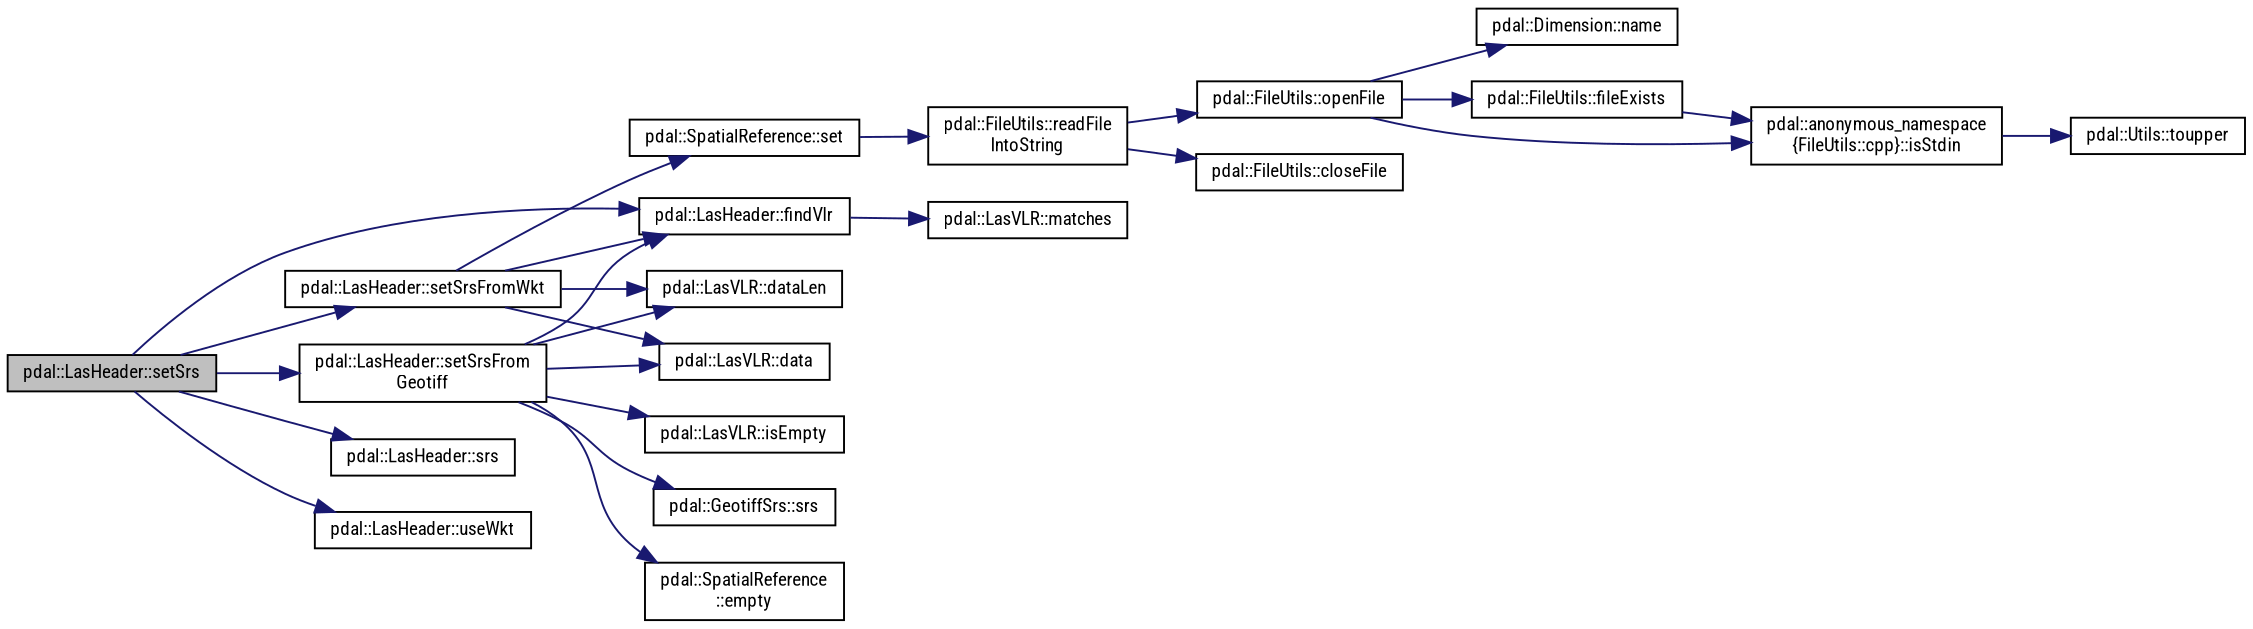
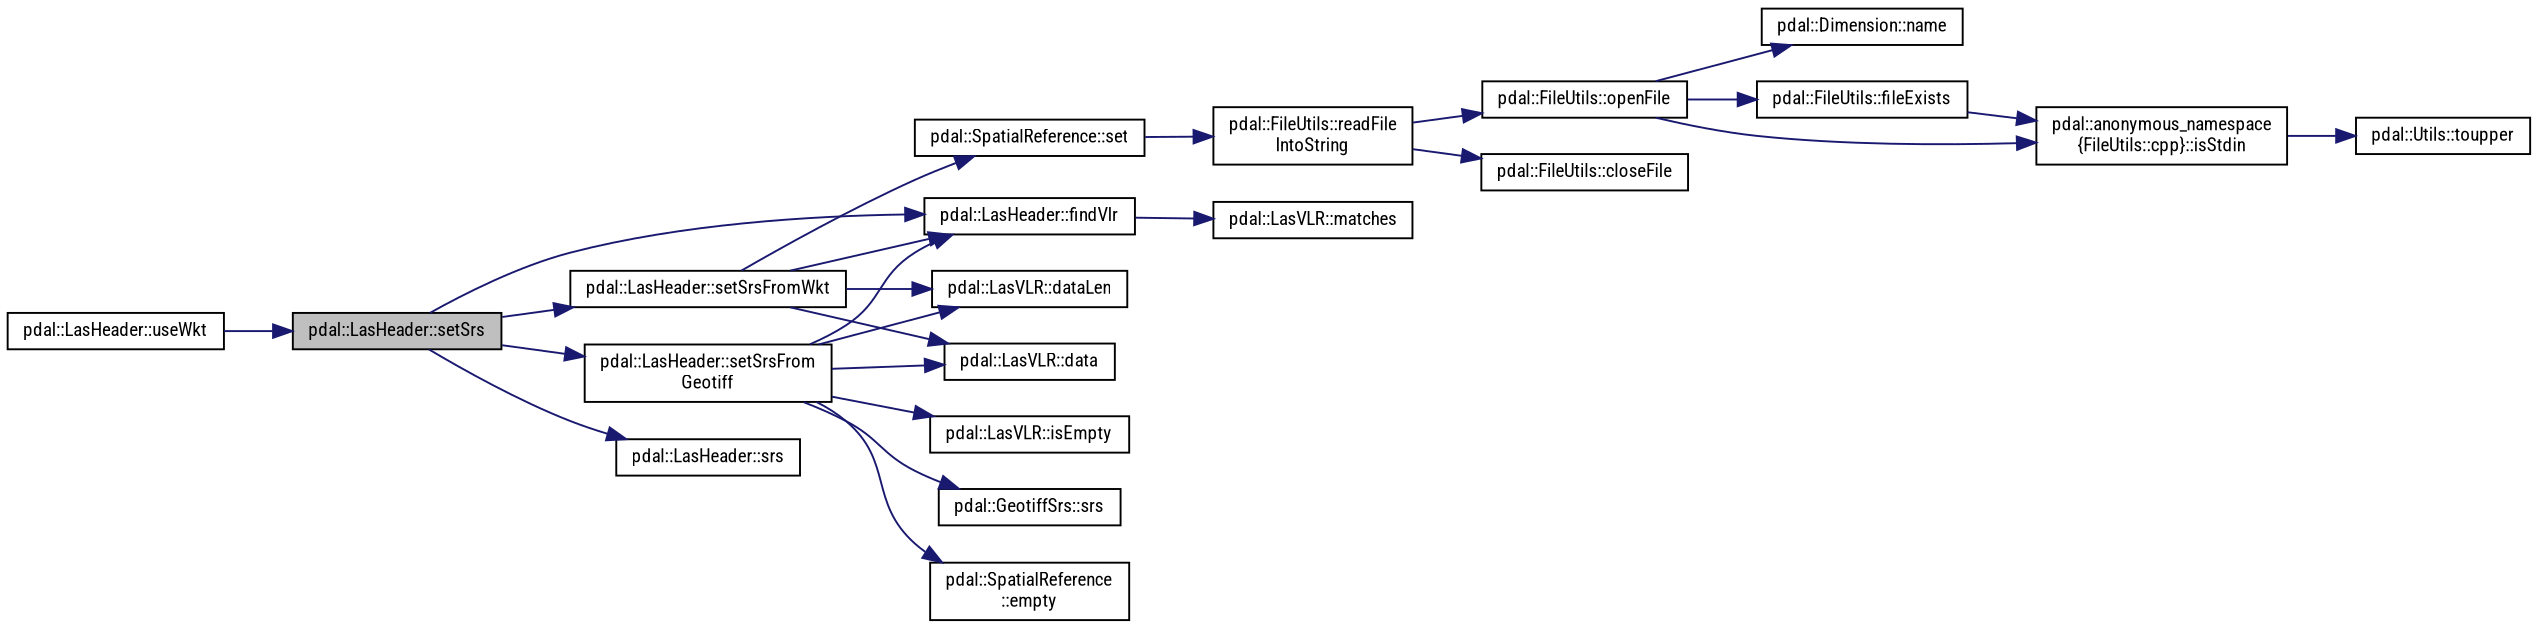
  digraph {
    fontname="Roboto Condensed"
    rankdir=LR
    node [color=black fillcolor=white fontname="Roboto Condensed" fontsize=10 shape=record style=filled]
    edge [color=midnightblue fontname="Roboto Condensed" fontsize=10 labelfontname=Helvetica labelfontsize=10 style=solid]
    n1 [fillcolor=grey75 fontcolor=black height=0.2 label="pdal::LasHeader::setSrs" width=0.4]
    n2 [height=0.2 label="pdal::LasHeader::findVlr" width=0.4]
    n3 [height=0.2 label="pdal::LasHeader::srs" width=0.4]
    n4 [height=0.2 label="pdal::LasHeader::setSrsFrom\lGeotiff" width=0.4]
    n5 [height=0.2 label="pdal::LasHeader::setSrsFromWkt" width=0.4]
    n6 [height=0.2 label="pdal::LasHeader::useWkt" width=0.4]
    n7 [height=0.2 label="pdal::LasVLR::matches" width=0.4]
    n8 [height=0.2 label="pdal::LasVLR::data" width=0.4]
    n9 [height=0.2 label="pdal::LasVLR::dataLen" width=0.4]
    n10 [height=0.2 label="pdal::LasVLR::isEmpty" width=0.4]
    n11 [height=0.2 label="pdal::GeotiffSrs::srs" width=0.4]
    n12 [height=0.2 label="pdal::SpatialReference\l::empty" width=0.4]
    n13 [height=0.2 label="pdal::SpatialReference::set" width=0.4]
    n14 [height=0.2 label="pdal::FileUtils::readFile\lIntoString" width=0.4]
    n15 [height=0.2 label="pdal::FileUtils::openFile" width=0.4]
    n16 [height=0.2 label="pdal::FileUtils::closeFile" width=0.4]
    n17 [height=0.2 label="pdal::Dimension::name" width=0.4]
    n18 [height=0.2 label="pdal::anonymous_namespace\l\{FileUtils::cpp\}::isStdin" width=0.4]
    n19 [height=0.2 label="pdal::FileUtils::fileExists" width=0.4]
    n20 [height=0.2 label="pdal::Utils::toupper" width=0.4]
    n1 -> n2
    n1 -> n3
    n1 -> n4
    n1 -> n5
-   n1 -> n6
+   n6 -> n1
    n2 -> n7
    n4 -> n2
    n4 -> n8
    n4 -> n9
    n4 -> n10
    n4 -> n11
    n4 -> n12
    n5 -> n2
    n5 -> n8
    n5 -> n9
    n5 -> n13
    n13 -> n14
    n14 -> n15
    n14 -> n16
    n15 -> n17
    n15 -> n18
    n15 -> n19
    n18 -> n20
    n19 -> n18
  }
